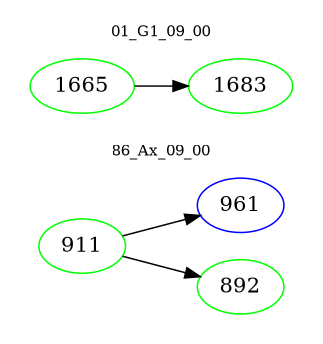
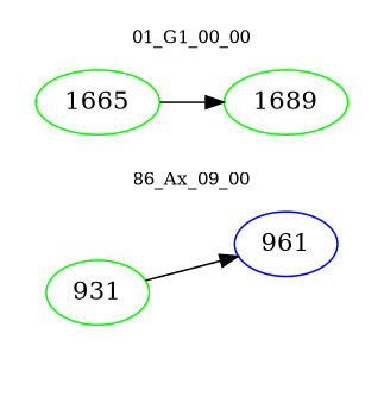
  digraph {
    rankdir=LR
    node [color=green]
    edge [color=black]
-   n1 [label=911]
-   n2 [label=892]
+   n1 [label=931]
    n3 [color=blue label=961]
    n4 [label=1665]
-   n5 [label=1683]
+   n5 [label=1689]
    subgraph cluster_1 {
      color=white
      fontsize=10
      label="86_Ax_09_00"
      n1
-     n2
      n3
    }
    subgraph cluster_2 {
      color=white
      fontsize=10
-     label="01_G1_09_00"
+     label="01_G1_00_00"
      n4
      n5
    }
-   n1 -> n2
    n1 -> n3
    n4 -> n5
  }
